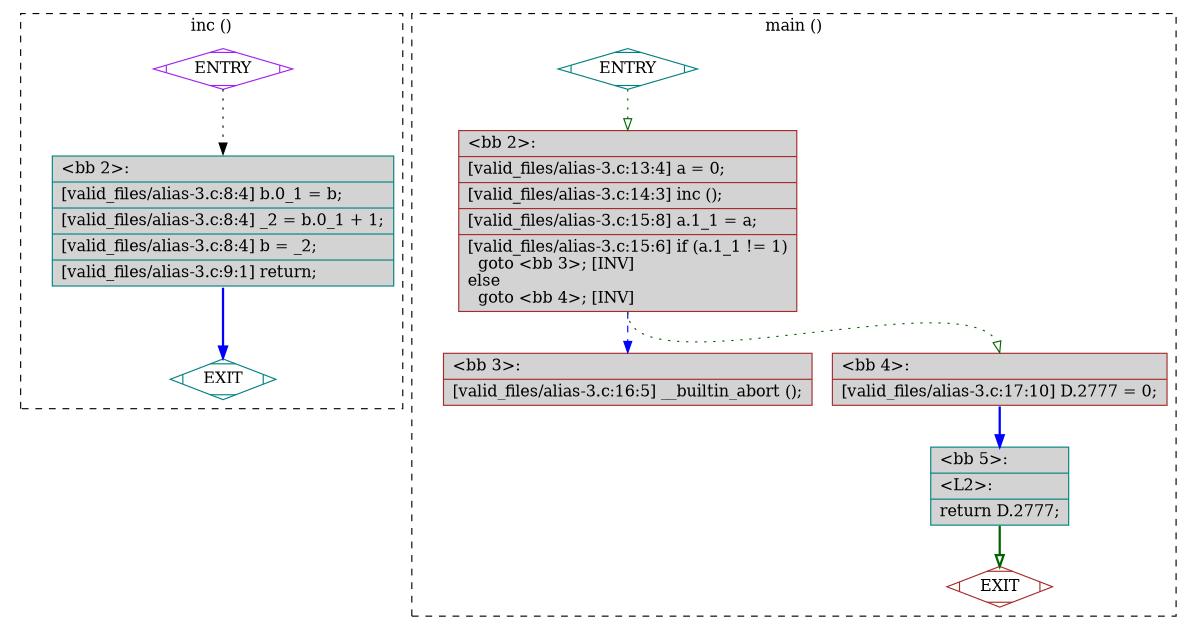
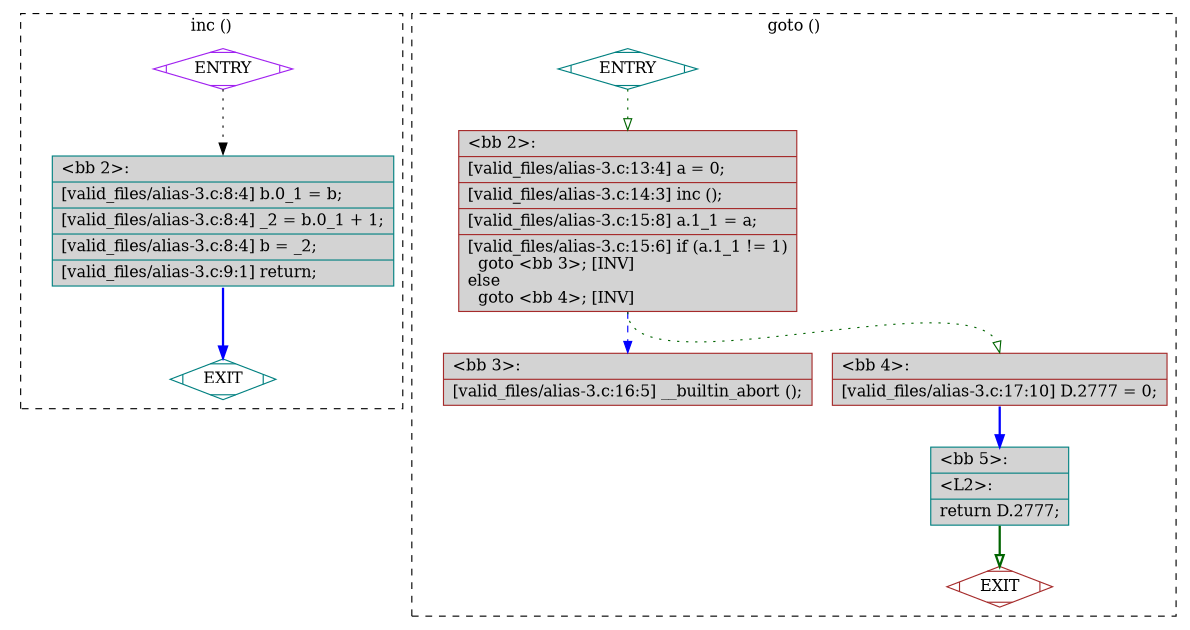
  digraph {
    node [color=teal fillcolor=lightgrey shape=record style=filled]
    edge [constraint=true headport=n style=dotted tailport=s arrowhead=normal color=blue weight=10]
    n1 [color=purple fillcolor=white label=ENTRY shape=Mdiamond]
    n2 [fillcolor=white label=EXIT shape=Mdiamond]
    n3 [label="{\<bb\ 2\>:\l|[valid_files/alias-3.c:8:4]\ b.0_1\ =\ b;\l|[valid_files/alias-3.c:8:4]\ _2\ =\ b.0_1\ +\ 1;\l|[valid_files/alias-3.c:8:4]\ b\ =\ _2;\l|[valid_files/alias-3.c:9:1]\ return;\l}"]
    n4 [fillcolor=white label=ENTRY shape=Mdiamond]
    n5 [color=brown fillcolor=white label=EXIT shape=Mdiamond]
    n6 [color=brown label="{\<bb\ 2\>:\l|[valid_files/alias-3.c:13:4]\ a\ =\ 0;\l|[valid_files/alias-3.c:14:3]\ inc\ ();\l|[valid_files/alias-3.c:15:8]\ a.1_1\ =\ a;\l|[valid_files/alias-3.c:15:6]\ if\ (a.1_1\ !=\ 1)\l\ \ goto\ \<bb\ 3\>;\ [INV]\lelse\l\ \ goto\ \<bb\ 4\>;\ [INV]\l}"]
    n7 [color=brown label="{\<bb\ 3\>:\l|[valid_files/alias-3.c:16:5]\ __builtin_abort\ ();\l}"]
    n8 [color=brown label="{\<bb\ 4\>:\l|[valid_files/alias-3.c:17:10]\ D.2777\ =\ 0;\l}"]
    n9 [label="{\<bb\ 5\>:\l|\<L2\>:\l|return\ D.2777;\l}"]
    subgraph cluster_1 {
      color=black
      label="inc ()"
      style=dashed
      n1
      n2
      n3
    }
    subgraph cluster_2 {
      color=black
-     label="main ()"
+     label="goto ()"
      style=dashed
      n4
      n5
      n6
      n7
      n8
      n9
    }
    n1 -> n2 [style=invis arrowhead="" color="" weight=""]
    n1 -> n3 [color=black weight=100]
    n3 -> n2 [style=bold]
    n4 -> n5 [style=invis arrowhead="" color="" weight=""]
    n4 -> n6 [arrowhead=onormal color=darkgreen weight=100]
    n6 -> n7 [style=dashed]
    n6 -> n8 [arrowhead=onormal color=darkgreen]
    n8 -> n9 [style=bold weight=100]
    n9 -> n5 [arrowhead=onormal color=darkgreen style=bold]
  }
